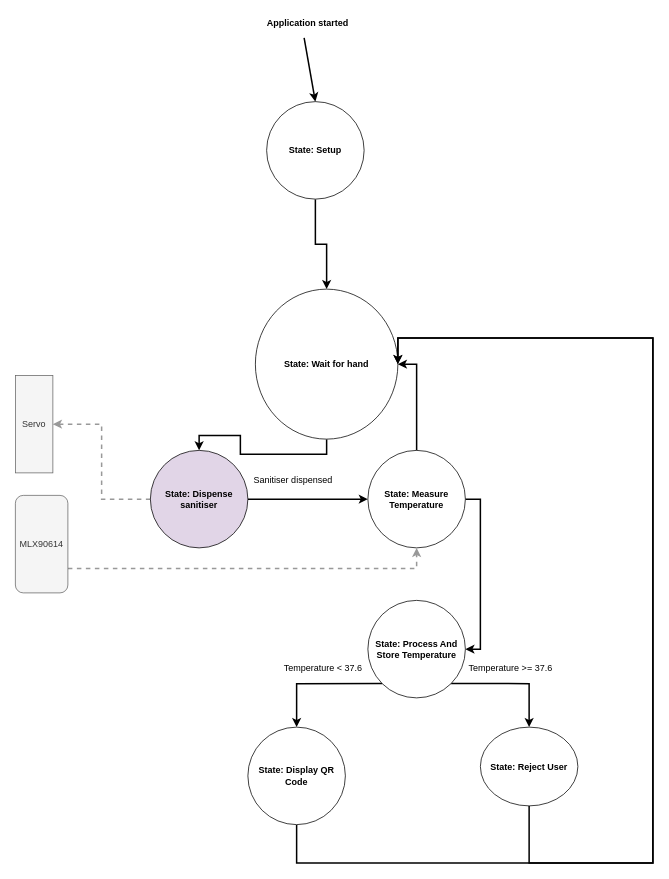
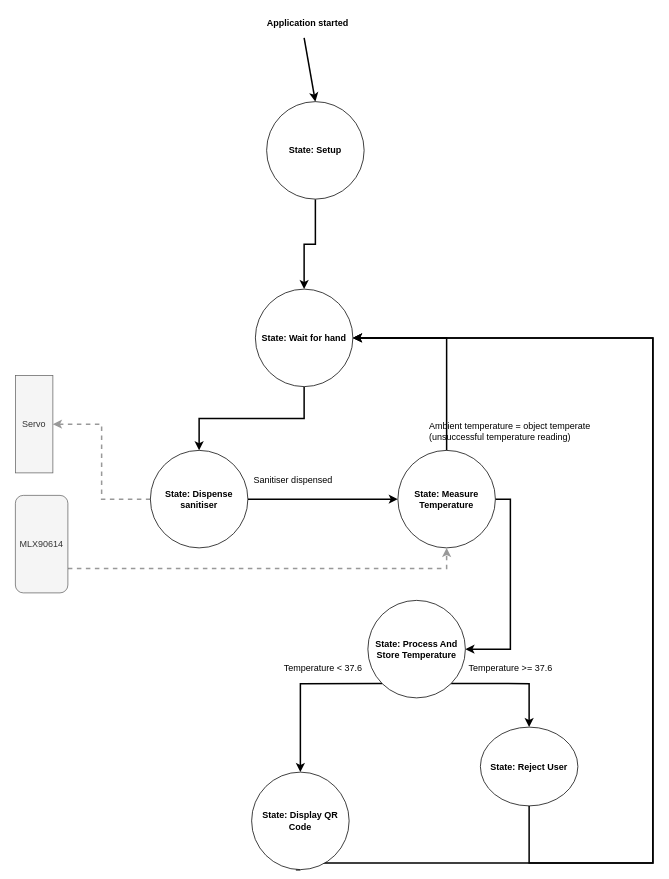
  <mxCell id="0" />
  <mxCell id="1" parent="0" />
  <mxCell id="2" style="edgeStyle=orthogonalEdgeStyle;rounded=0;orthogonalLoop=1;jettySize=auto;html=1;exitX=0.5;exitY=1;exitDx=0;exitDy=0;entryX=0.5;entryY=0;entryDx=0;entryDy=0;strokeWidth=2;" edge="1" parent="1" source="3" target="7"><mxGeometry relative="1" as="geometry" /></mxCell>
  <mxCell id="3" value="State: Setup" style="ellipse;whiteSpace=wrap;html=1;aspect=fixed;fontStyle=1" vertex="1" parent="1"><mxGeometry x="355" y="135" width="130" height="130" as="geometry" /></mxCell>
  <mxCell id="4" value="" style="endArrow=classic;html=1;entryX=0.5;entryY=0;entryDx=0;entryDy=0;strokeWidth=2;" edge="1" parent="1" target="3"><mxGeometry width="50" height="50" relative="1" as="geometry"><mxPoint x="405" y="50" as="sourcePoint" /><mxPoint x="450" y="0" as="targetPoint" /></mxGeometry></mxCell>
  <mxCell id="5" value="Application started" style="text;html=1;strokeColor=none;fillColor=none;align=center;verticalAlign=middle;whiteSpace=wrap;rounded=0;fontStyle=1" vertex="1" parent="1"><mxGeometry x="350" y="20" width="120" height="20" as="geometry" /></mxCell>
  <mxCell id="6" style="edgeStyle=orthogonalEdgeStyle;rounded=0;orthogonalLoop=1;jettySize=auto;html=1;exitX=0.5;exitY=1;exitDx=0;exitDy=0;entryX=0.5;entryY=0;entryDx=0;entryDy=0;strokeWidth=2;" edge="1" parent="1" source="7" target="10"><mxGeometry relative="1" as="geometry" /></mxCell>
- <mxCell id="7" value="State: Wait for hand" style="ellipse;whiteSpace=wrap;html=1;aspect=fixed;fontStyle=1" vertex="1" parent="1"><mxGeometry x="340" y="385" width="190" height="200" as="geometry" /></mxCell>
+ <mxCell id="7" value="State: Wait for hand" style="ellipse;whiteSpace=wrap;html=1;aspect=fixed;fontStyle=1" vertex="1" parent="1"><mxGeometry x="340" y="385" width="130" height="130" as="geometry" /></mxCell>
  <mxCell id="8" style="edgeStyle=orthogonalEdgeStyle;rounded=0;orthogonalLoop=1;jettySize=auto;html=1;exitX=0;exitY=0.5;exitDx=0;exitDy=0;entryX=1;entryY=0.5;entryDx=0;entryDy=0;endArrow=classic;endFill=1;strokeWidth=2;dashed=1;strokeColor=#999999;" edge="1" parent="1" source="10" target="11"><mxGeometry relative="1" as="geometry" /></mxCell>
  <mxCell id="9" style="edgeStyle=orthogonalEdgeStyle;rounded=0;orthogonalLoop=1;jettySize=auto;html=1;exitX=1;exitY=0.5;exitDx=0;exitDy=0;entryX=0;entryY=0.5;entryDx=0;entryDy=0;endArrow=classic;endFill=1;strokeWidth=2;" edge="1" parent="1" source="10" target="14"><mxGeometry relative="1" as="geometry" /></mxCell>
- <mxCell id="10" value="State: Dispense sanitiser" style="ellipse;whiteSpace=wrap;html=1;aspect=fixed;fontStyle=1;fillColor=#e1d5e7;" vertex="1" parent="1"><mxGeometry x="200" y="600" width="130" height="130" as="geometry" /></mxCell>
+ <mxCell id="10" value="State: Dispense sanitiser" style="ellipse;whiteSpace=wrap;html=1;aspect=fixed;fontStyle=1" vertex="1" parent="1"><mxGeometry x="200" y="600" width="130" height="130" as="geometry" /></mxCell>
  <mxCell id="11" value="Servo" style="rounded=0;whiteSpace=wrap;html=1;fillColor=#f5f5f5;strokeColor=#666666;fontColor=#333333;" vertex="1" parent="1"><mxGeometry x="20" y="500" width="50" height="130" as="geometry" /></mxCell>
  <mxCell id="12" style="edgeStyle=orthogonalEdgeStyle;rounded=0;orthogonalLoop=1;jettySize=auto;html=1;exitX=0.5;exitY=0;exitDx=0;exitDy=0;entryX=1;entryY=0.5;entryDx=0;entryDy=0;endArrow=classic;endFill=1;strokeColor=#000000;strokeWidth=2;" edge="1" parent="1" source="14" target="7"><mxGeometry relative="1" as="geometry" /></mxCell>
  <mxCell id="13" style="edgeStyle=orthogonalEdgeStyle;rounded=0;orthogonalLoop=1;jettySize=auto;html=1;exitX=1;exitY=0.5;exitDx=0;exitDy=0;entryX=1;entryY=0.5;entryDx=0;entryDy=0;endArrow=classic;endFill=1;strokeWidth=2;" edge="1" parent="1" source="14" target="21"><mxGeometry relative="1" as="geometry" /></mxCell>
- <mxCell id="14" value="State: Measure Temperature" style="ellipse;whiteSpace=wrap;html=1;aspect=fixed;fontStyle=1" vertex="1" parent="1"><mxGeometry x="490" y="600" width="130" height="130" as="geometry" /></mxCell>
+ <mxCell id="14" value="State: Measure Temperature" style="ellipse;whiteSpace=wrap;html=1;aspect=fixed;fontStyle=1" vertex="1" parent="1"><mxGeometry x="530" y="600" width="130" height="130" as="geometry" /></mxCell>
  <mxCell id="15" value="Sanitiser dispensed" style="text;html=1;align=center;verticalAlign=middle;resizable=0;points=[];autosize=1;strokeColor=none;fillColor=none;" vertex="1" parent="1"><mxGeometry x="330" y="630" width="120" height="20" as="geometry" /></mxCell>
+ <mxCell id="16" value="Ambient temperature = object temperate&lt;br&gt;(unsuccessful temperature reading)" style="text;html=1;align=left;verticalAlign=middle;resizable=0;points=[];autosize=1;strokeColor=none;fillColor=none;" vertex="1" parent="1"><mxGeometry x="570" y="560" width="230" height="30" as="geometry" /></mxCell>
  <mxCell id="17" style="edgeStyle=orthogonalEdgeStyle;rounded=0;orthogonalLoop=1;jettySize=auto;html=1;exitX=1;exitY=0.75;exitDx=0;exitDy=0;entryX=0.5;entryY=1;entryDx=0;entryDy=0;endArrow=classic;endFill=1;strokeWidth=2;dashed=1;strokeColor=#999999;" edge="1" parent="1" source="18" target="14"><mxGeometry relative="1" as="geometry" /></mxCell>
  <mxCell id="18" value="MLX90614" style="whiteSpace=wrap;html=1;fillColor=#f5f5f5;strokeColor=#666666;fontColor=#333333;rounded=1;" vertex="1" parent="1"><mxGeometry x="20" y="660" width="70" height="130" as="geometry" /></mxCell>
  <mxCell id="19" style="edgeStyle=orthogonalEdgeStyle;rounded=0;orthogonalLoop=1;jettySize=auto;html=1;exitX=0;exitY=1;exitDx=0;exitDy=0;entryX=0.5;entryY=0;entryDx=0;entryDy=0;endArrow=classic;endFill=1;strokeColor=#000000;strokeWidth=2;" edge="1" parent="1" source="21" target="23"><mxGeometry relative="1" as="geometry" /></mxCell>
  <mxCell id="20" style="edgeStyle=orthogonalEdgeStyle;rounded=0;orthogonalLoop=1;jettySize=auto;html=1;exitX=1;exitY=1;exitDx=0;exitDy=0;entryX=0.5;entryY=0;entryDx=0;entryDy=0;endArrow=classic;endFill=1;strokeColor=#000000;strokeWidth=2;" edge="1" parent="1" source="21" target="25"><mxGeometry relative="1" as="geometry" /></mxCell>
  <mxCell id="21" value="State: Process And Store Temperature" style="ellipse;whiteSpace=wrap;html=1;aspect=fixed;fontStyle=1" vertex="1" parent="1"><mxGeometry x="490" y="800" width="130" height="130" as="geometry" /></mxCell>
  <mxCell id="22" style="edgeStyle=orthogonalEdgeStyle;rounded=0;orthogonalLoop=1;jettySize=auto;html=1;exitX=0.5;exitY=1;exitDx=0;exitDy=0;entryX=1;entryY=0.5;entryDx=0;entryDy=0;endArrow=classic;endFill=1;strokeColor=#000000;strokeWidth=2;" edge="1" parent="1" source="23" target="7"><mxGeometry relative="1" as="geometry"><Array as="points"><mxPoint x="395" y="1150" /><mxPoint x="870" y="1150" /><mxPoint x="870" y="450" /></Array></mxGeometry></mxCell>
- <mxCell id="23" value="State: Display QR Code" style="ellipse;whiteSpace=wrap;html=1;aspect=fixed;fontStyle=1" vertex="1" parent="1"><mxGeometry x="330" y="969" width="130" height="130" as="geometry" /></mxCell>
+ <mxCell id="23" value="State: Display QR Code" style="ellipse;whiteSpace=wrap;html=1;aspect=fixed;fontStyle=1" vertex="1" parent="1"><mxGeometry x="335" y="1029" width="130" height="130" as="geometry" /></mxCell>
  <mxCell id="24" style="edgeStyle=orthogonalEdgeStyle;rounded=0;orthogonalLoop=1;jettySize=auto;html=1;exitX=0.5;exitY=1;exitDx=0;exitDy=0;entryX=1;entryY=0.5;entryDx=0;entryDy=0;endArrow=classic;endFill=1;strokeColor=#000000;strokeWidth=2;" edge="1" parent="1" source="25" target="7"><mxGeometry relative="1" as="geometry"><Array as="points"><mxPoint x="705" y="1150" /><mxPoint x="870" y="1150" /><mxPoint x="870" y="450" /></Array></mxGeometry></mxCell>
  <mxCell id="25" value="State: Reject User" style="ellipse;whiteSpace=wrap;html=1;aspect=fixed;fontStyle=1" vertex="1" parent="1"><mxGeometry x="640" y="969" width="130" height="105" as="geometry" /></mxCell>
  <mxCell id="26" value="Temperature &amp;lt; 37.6" style="text;html=1;align=center;verticalAlign=middle;resizable=0;points=[];autosize=1;strokeColor=none;fillColor=none;" vertex="1" parent="1"><mxGeometry x="370" y="880" width="120" height="20" as="geometry" /></mxCell>
  <mxCell id="27" value="Temperature &amp;gt;= 37.6" style="text;html=1;align=center;verticalAlign=middle;resizable=0;points=[];autosize=1;strokeColor=none;fillColor=none;" vertex="1" parent="1"><mxGeometry x="615" y="880" width="130" height="20" as="geometry" /></mxCell>
